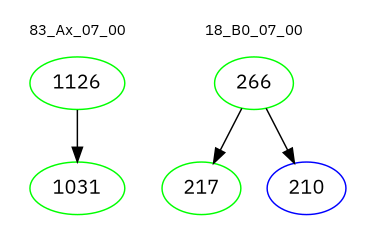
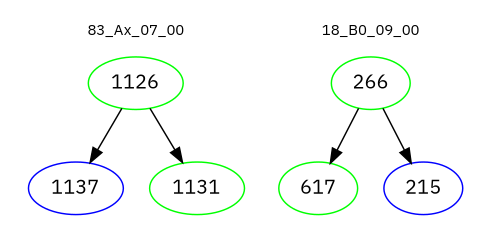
  digraph {
    fontname="IBM Plex Sans"
    node [color=green fontname="IBM Plex Sans"]
    edge [color=black fontname="IBM Plex Sans"]
    n1 [label=1126]
-   n3 [label=1031]
+   n2 [color=blue label=1137]
+   n3 [label=1131]
    n4 [label=266]
-   n5 [label=217]
-   n6 [color=blue label=210]
+   n5 [label=617]
+   n6 [color=blue label=215]
    subgraph cluster_1 {
      color=white
      fontsize=10
      label="83_Ax_07_00"
      n1
+     n2
      n3
    }
    subgraph cluster_2 {
      color=white
      fontsize=10
-     label="18_B0_07_00"
+     label="18_B0_09_00"
      n4
      n5
      n6
    }
+   n1 -> n2
    n1 -> n3
    n4 -> n5
    n4 -> n6
  }
